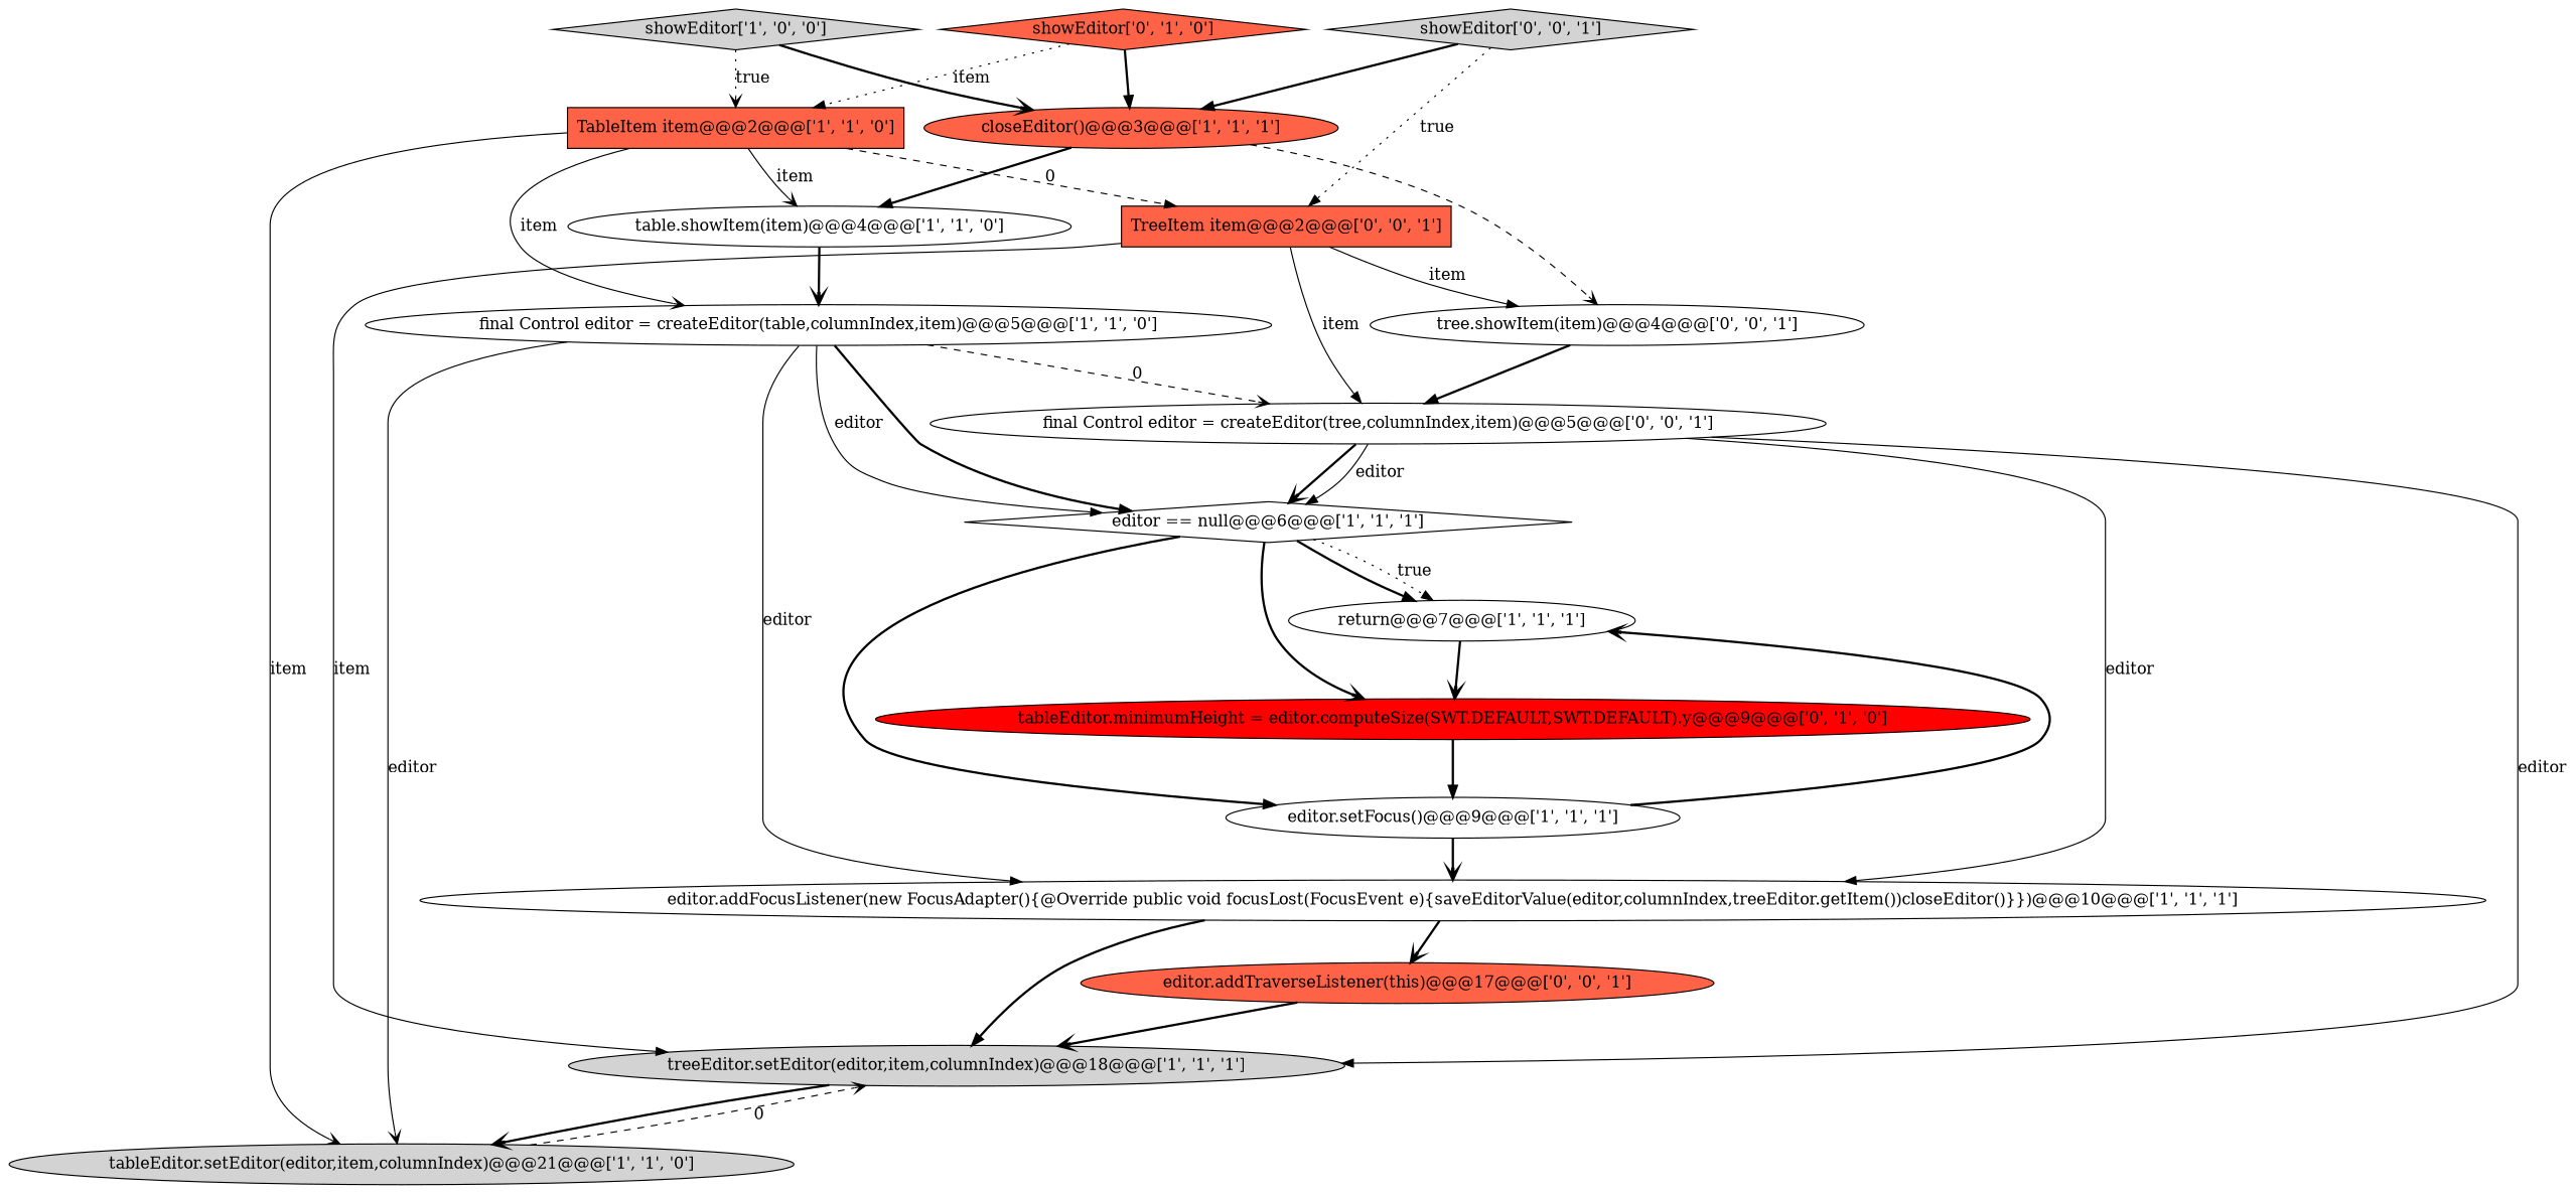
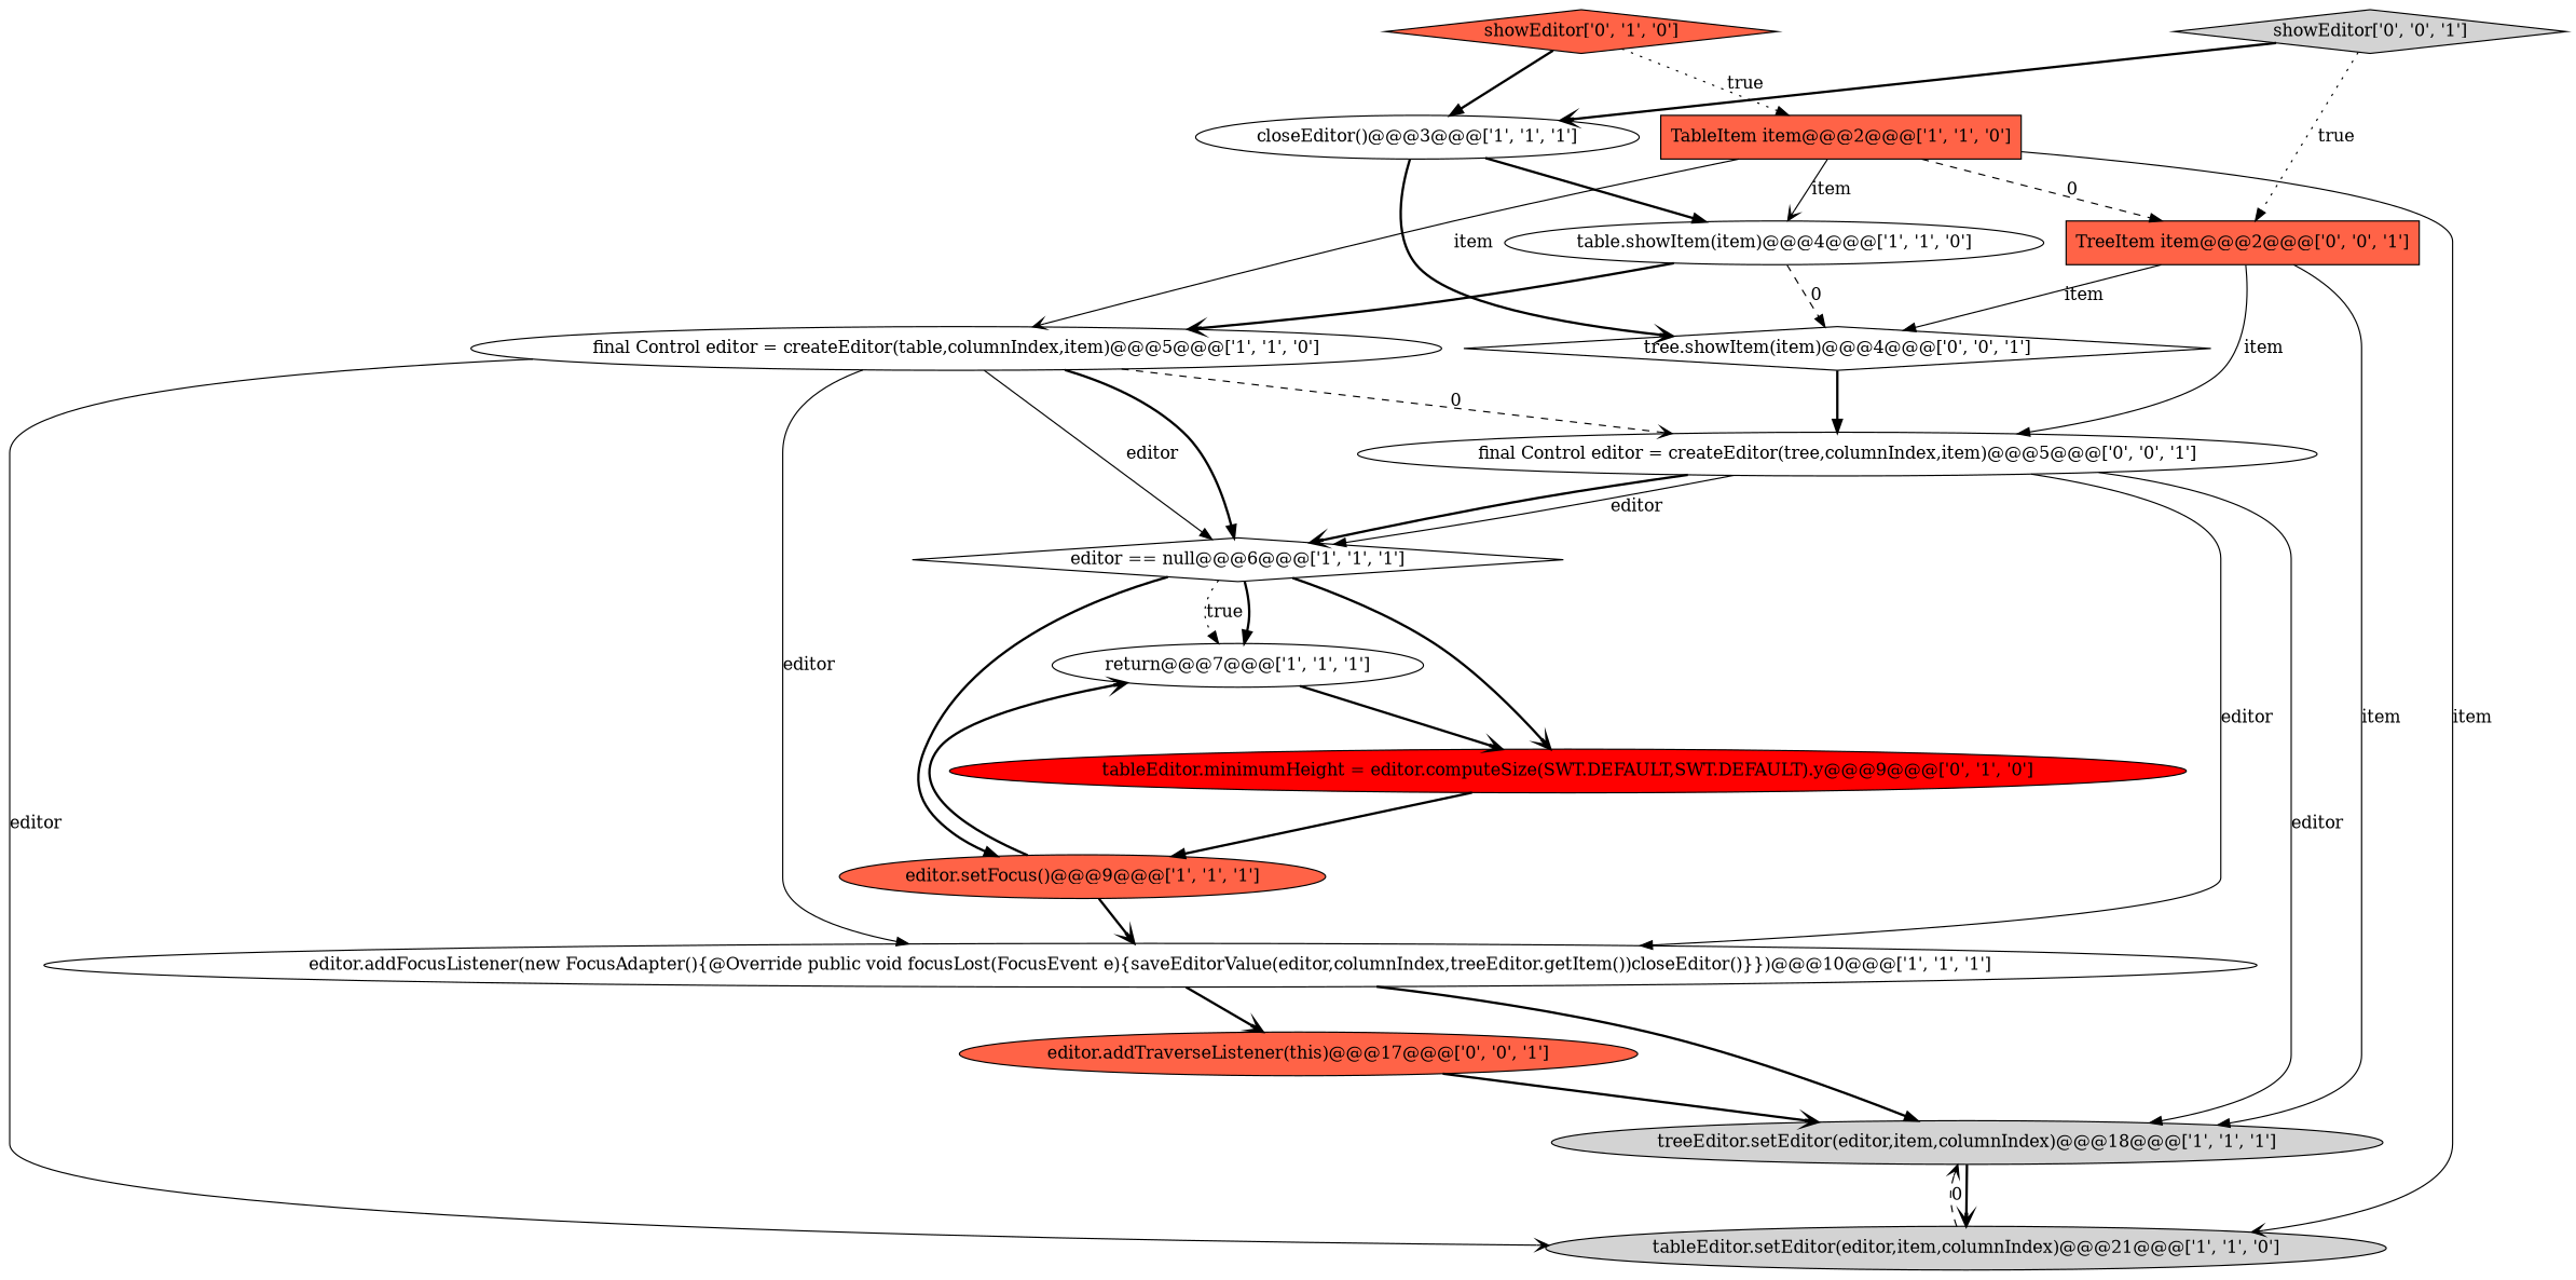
  digraph {
    node [fillcolor=white shape=ellipse style=filled]
    edge [arrowhead=normal style=bold]
    n1 [fillcolor=lightgray label="treeEditor.setEditor(editor,item,columnIndex)@@@18@@@['1', '1', '1']"]
    n2 [fillcolor=lightgray label="tableEditor.setEditor(editor,item,columnIndex)@@@21@@@['1', '1', '0']"]
    n3 [label="editor == null@@@6@@@['1', '1', '1']" shape=diamond]
    n4 [label="return@@@7@@@['1', '1', '1']"]
-   n5 [label="editor.setFocus()@@@9@@@['1', '1', '1']"]
+   n5 [fillcolor=tomato label="editor.setFocus()@@@9@@@['1', '1', '1']"]
    n6 [fillcolor=red label="tableEditor.minimumHeight = editor.computeSize(SWT.DEFAULT,SWT.DEFAULT).y@@@9@@@['0', '1', '0']"]
    n7 [label="editor.addFocusListener(new FocusAdapter(){@Override public void focusLost(FocusEvent e){saveEditorValue(editor,columnIndex,treeEditor.getItem())closeEditor()}})@@@10@@@['1', '1', '1']"]
    n8 [fillcolor=tomato label="TreeItem item@@@2@@@['0', '0', '1']" shape=box]
-   n9 [label="tree.showItem(item)@@@4@@@['0', '0', '1']"]
+   n9 [label="tree.showItem(item)@@@4@@@['0', '0', '1']" shape=diamond]
    n10 [label="final Control editor = createEditor(tree,columnIndex,item)@@@5@@@['0', '0', '1']"]
    n11 [fillcolor=tomato label="editor.addTraverseListener(this)@@@17@@@['0', '0', '1']"]
-   n12 [fillcolor=lightgray label="showEditor['1', '0', '0']" shape=diamond]
    n13 [fillcolor=tomato label="TableItem item@@@2@@@['1', '1', '0']" shape=box]
-   n14 [fillcolor=tomato label="closeEditor()@@@3@@@['1', '1', '1']"]
+   n14 [label="closeEditor()@@@3@@@['1', '1', '1']"]
    n15 [label="table.showItem(item)@@@4@@@['1', '1', '0']"]
    n16 [label="final Control editor = createEditor(table,columnIndex,item)@@@5@@@['1', '1', '0']"]
    n17 [fillcolor=lightgray label="showEditor['0', '0', '1']" shape=diamond]
    n18 [fillcolor=tomato label="showEditor['0', '1', '0']" shape=diamond]
    n1 -> n2 [arrowhead=vee]
    n2 -> n1 [arrowhead=vee label=0 style=dashed]
    n3 -> n4
    n3 -> n4 [label=true style=dotted]
    n3 -> n5
    n3 -> n6 [arrowhead=vee]
    n4 -> n6 [arrowhead=vee]
    n5 -> n4 [arrowhead=vee]
    n5 -> n7 [arrowhead=vee]
    n6 -> n5
    n7 -> n1
    n7 -> n11 [arrowhead=vee]
    n8 -> n1 [label=item style=solid]
    n8 -> n9 [label=item style=solid]
    n8 -> n10 [label=item style=solid]
    n9 -> n10
    n10 -> n1 [label=editor style=solid]
    n10 -> n3 [arrowhead=vee]
    n10 -> n3 [label=editor style=solid]
    n10 -> n7 [label=editor style=solid]
    n11 -> n1 [arrowhead=vee]
-   n12 -> n13 [arrowhead=vee label=true style=dotted]
-   n12 -> n14 [arrowhead=vee]
    n13 -> n2 [arrowhead=vee label=item style=solid]
    n13 -> n8 [label=0 style=dashed]
    n13 -> n15 [arrowhead=vee label=item style=solid]
    n13 -> n16 [arrowhead=vee label=item style=solid]
-   n14 -> n9 [arrowhead=vee style=dashed]
+   n14 -> n9 [arrowhead=vee]
    n14 -> n15
+   n15 -> n9 [label=0 style=dashed]
    n15 -> n16 [arrowhead=vee]
    n16 -> n2 [arrowhead=vee label=editor style=solid]
    n16 -> n3 [label=editor style=solid]
    n16 -> n3
    n16 -> n7 [label=editor style=solid]
    n16 -> n10 [arrowhead=vee label=0 style=dashed]
    n17 -> n8 [label=true style=dotted]
-   n17 -> n14
-   n18 -> n13 [label=item style=dotted]
+   n17 -> n14 [arrowhead=vee]
+   n18 -> n13 [label=true style=dotted]
    n18 -> n14
  }
